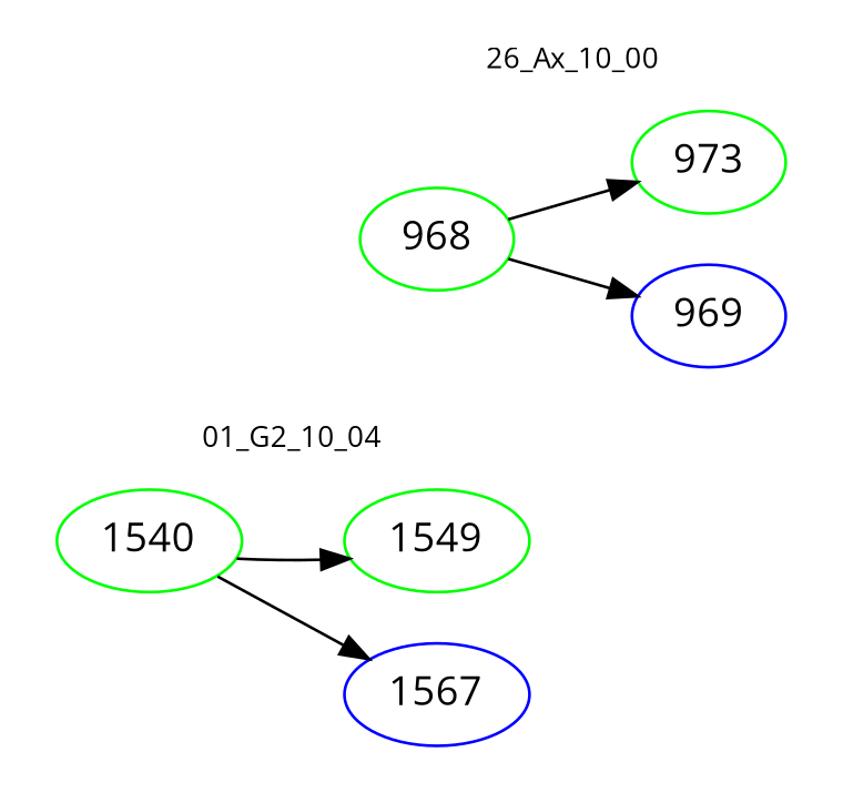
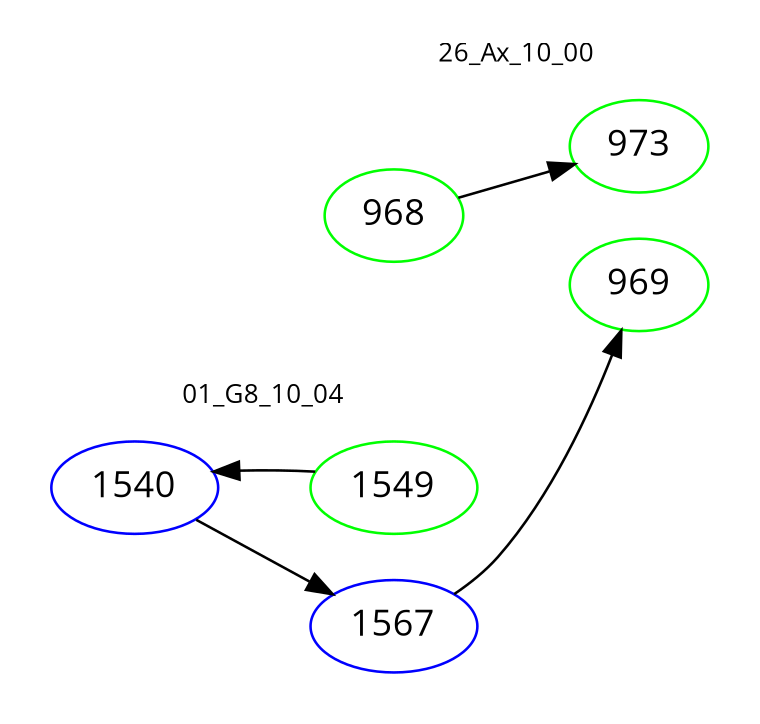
  digraph {
    fontname="Open Sans"
    rankdir=LR
    node [color=green fontname="Open Sans"]
    edge [color=black fontname="Open Sans"]
    n1 [label=968]
-   n2 [color=blue label=969]
+   n2 [label=969]
    n3 [label=973]
-   n4 [label=1540]
+   n4 [color=blue label=1540]
    n5 [color=blue label=1567]
    n6 [label=1549]
    subgraph cluster_1 {
      color=white
      fontsize=10
      label="26_Ax_10_00"
      n1
      n2
      n3
    }
    subgraph cluster_2 {
      color=white
      fontsize=10
-     label="01_G2_10_04"
+     label="01_G8_10_04"
      n4
      n5
      n6
    }
-   n1 -> n2
+   n5 -> n2
    n1 -> n3
    n4 -> n5
-   n4 -> n6
+   n6 -> n4
  }
